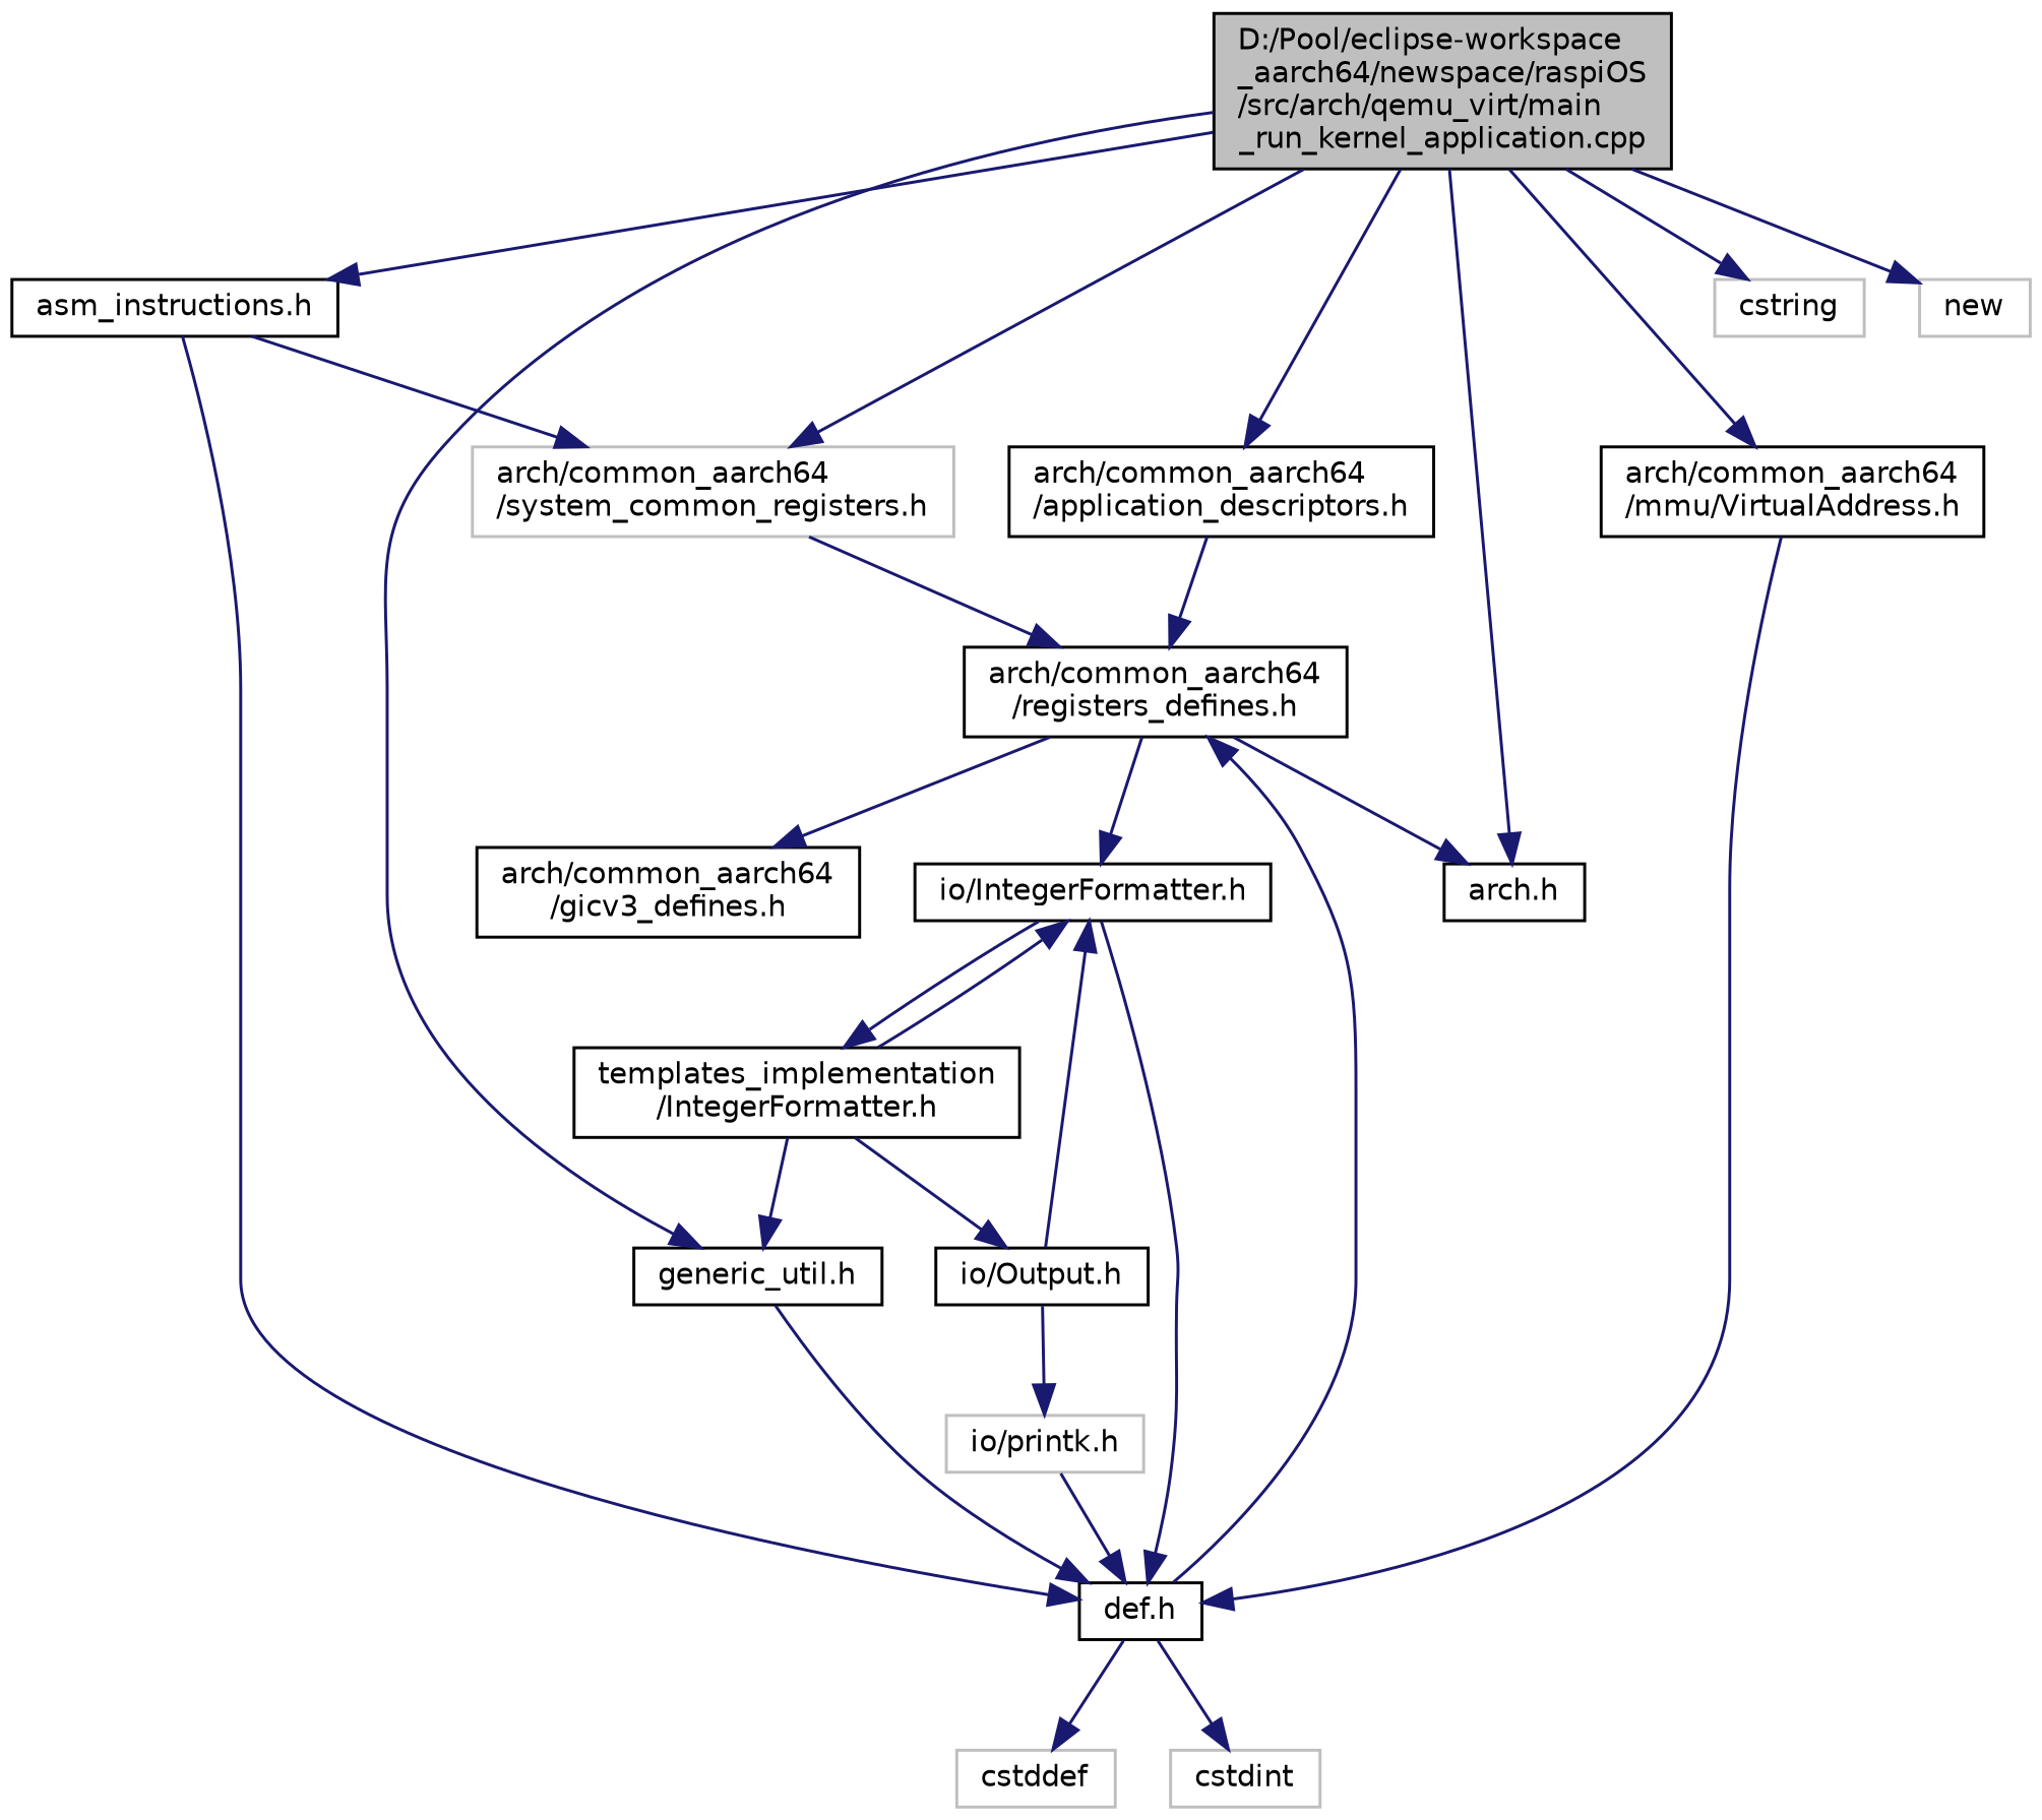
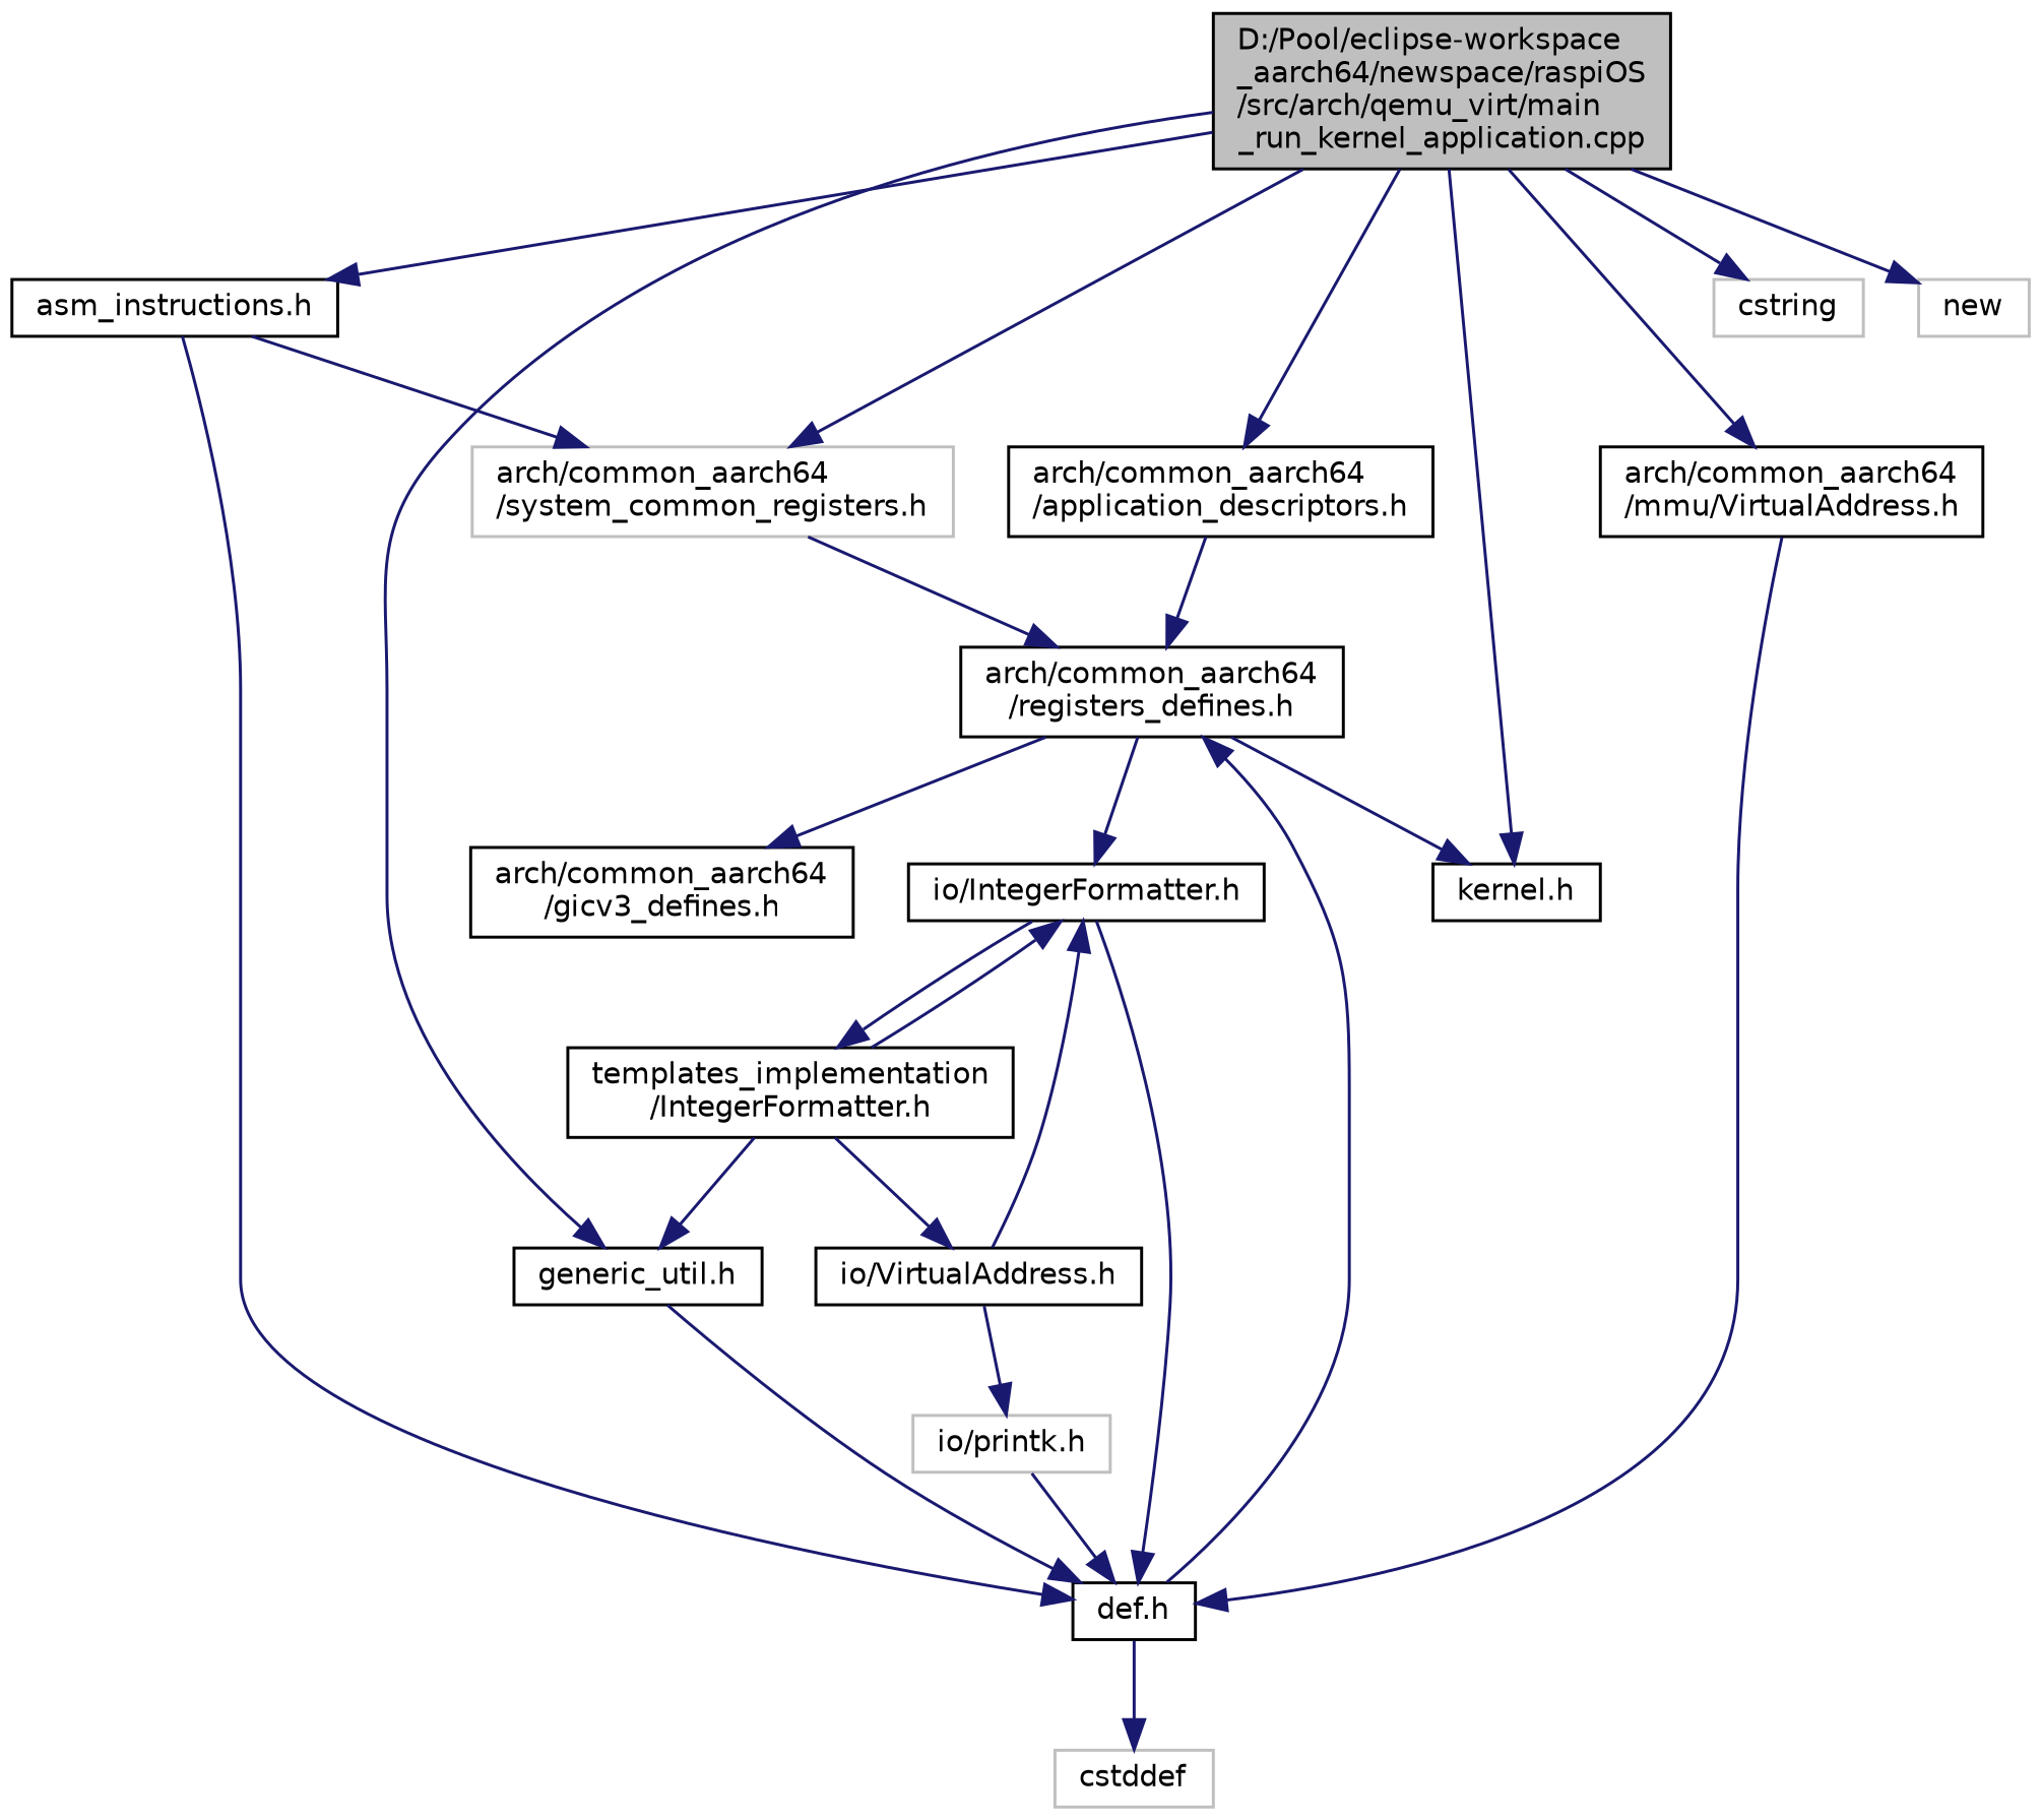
  digraph {
    node [color=black fillcolor=white fontname=Helvetica fontsize=10 shape=record style=filled]
    edge [color=midnightblue fontname=Helvetica fontsize=10 labelfontname=Helvetica labelfontsize=10 style=solid]
    n1 [fillcolor=grey75 fontcolor=black height=0.2 label="D:/Pool/eclipse-workspace\l_aarch64/newspace/raspiOS\l/src/arch/qemu_virt/main\l_run_kernel_application.cpp" width=0.4]
    n2 [height=0.2 label="asm_instructions.h" width=0.4]
    n3 [color=grey75 height=0.2 label="arch/common_aarch64\l/system_common_registers.h" width=0.4]
-   n4 [height=0.2 label="arch.h" width=0.4]
+   n4 [height=0.2 label="kernel.h" width=0.4]
    n5 [height=0.2 label="generic_util.h" width=0.4]
    n6 [height=0.2 label="arch/common_aarch64\l/application_descriptors.h" width=0.4]
    n7 [height=0.2 label="arch/common_aarch64\l/mmu/VirtualAddress.h" width=0.4]
    n8 [color=grey75 height=0.2 label=cstring width=0.4]
    n9 [color=grey75 height=0.2 label=new width=0.4]
    n10 [height=0.2 label="def.h" width=0.4]
    n11 [height=0.2 label="arch/common_aarch64\l/registers_defines.h" width=0.4]
    n12 [color=grey75 height=0.2 label=cstddef width=0.4]
-   n13 [color=grey75 height=0.2 label=cstdint width=0.4]
    n14 [height=0.2 label="io/IntegerFormatter.h" width=0.4]
    n15 [height=0.2 label="arch/common_aarch64\l/gicv3_defines.h" width=0.4]
    n16 [height=0.2 label="templates_implementation\l/IntegerFormatter.h" width=0.4]
-   n17 [height=0.2 label="io/Output.h" width=0.4]
+   n17 [height=0.2 label="io/VirtualAddress.h" width=0.4]
    n18 [color=grey75 height=0.2 label="io/printk.h" width=0.4]
    n1 -> n2
    n1 -> n3
    n1 -> n4
    n1 -> n5
    n1 -> n6
    n1 -> n7
    n1 -> n8
    n1 -> n9
    n2 -> n3
    n2 -> n10
    n3 -> n11
    n5 -> n10
    n6 -> n11
    n7 -> n10
    n10 -> n11
    n10 -> n12
-   n10 -> n13
    n11 -> n4
    n11 -> n14
    n11 -> n15
    n14 -> n10
    n14 -> n16
    n16 -> n5
    n16 -> n14
    n16 -> n17
    n17 -> n14
    n17 -> n18
    n18 -> n10
  }
